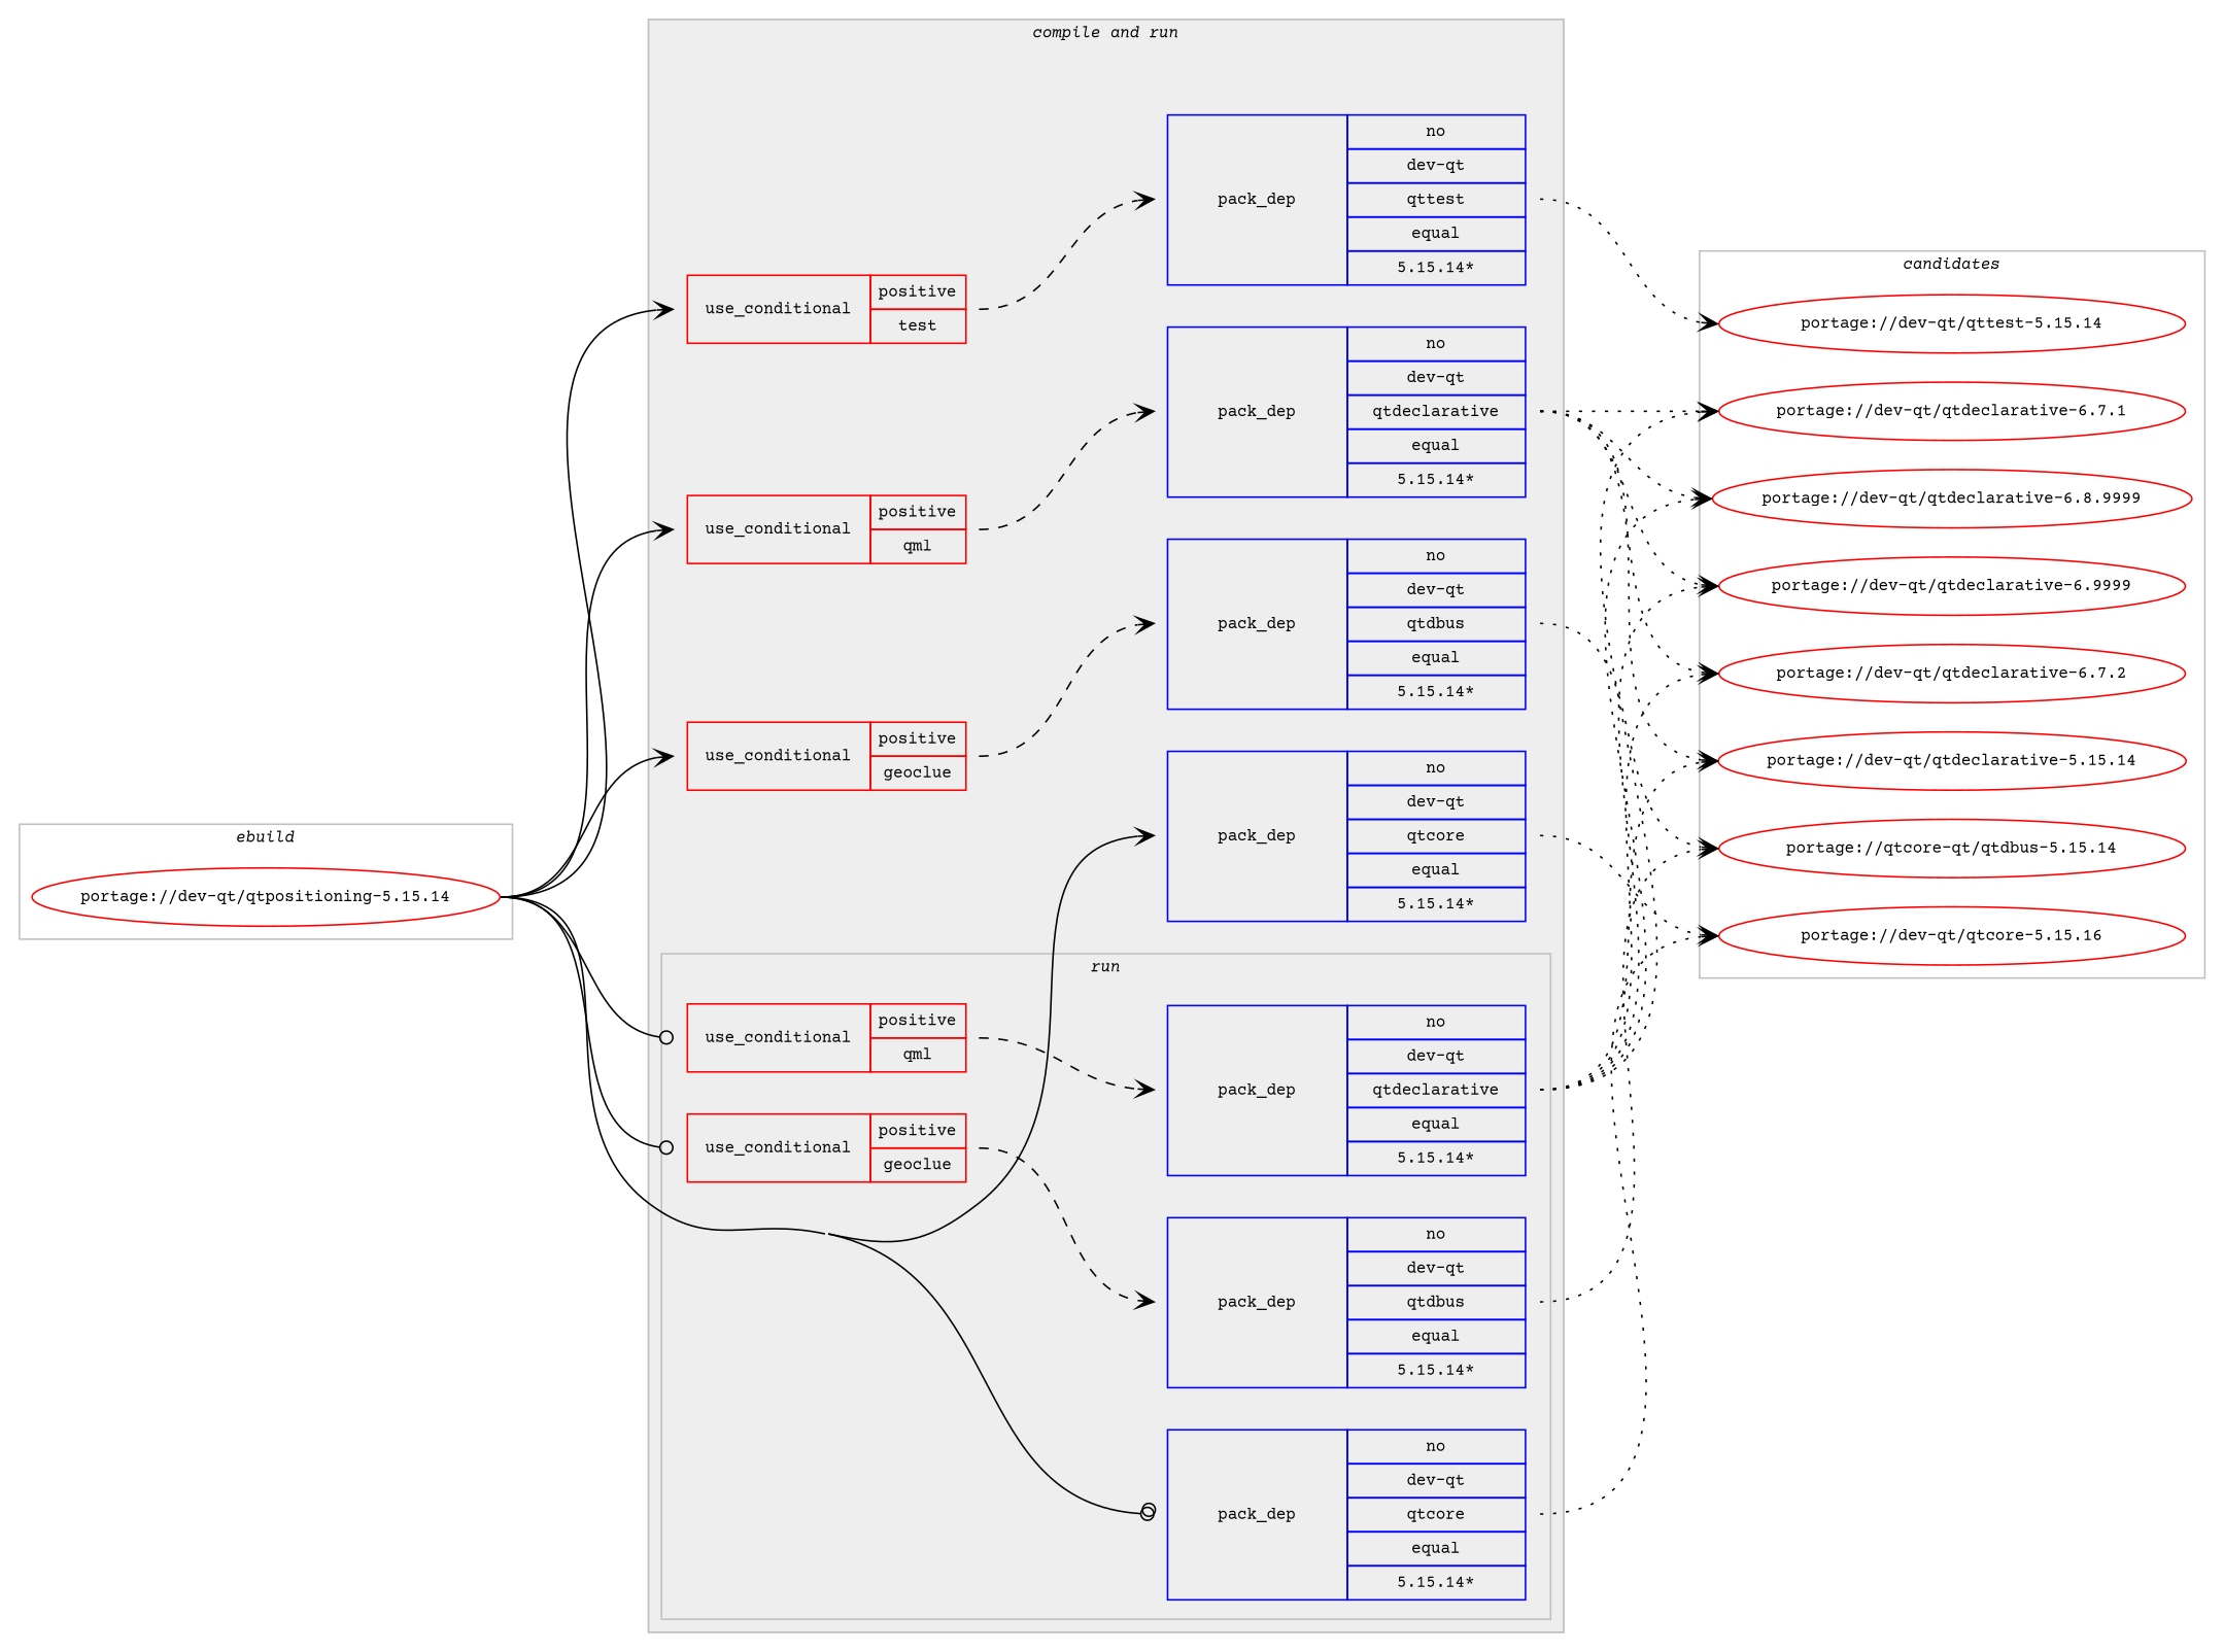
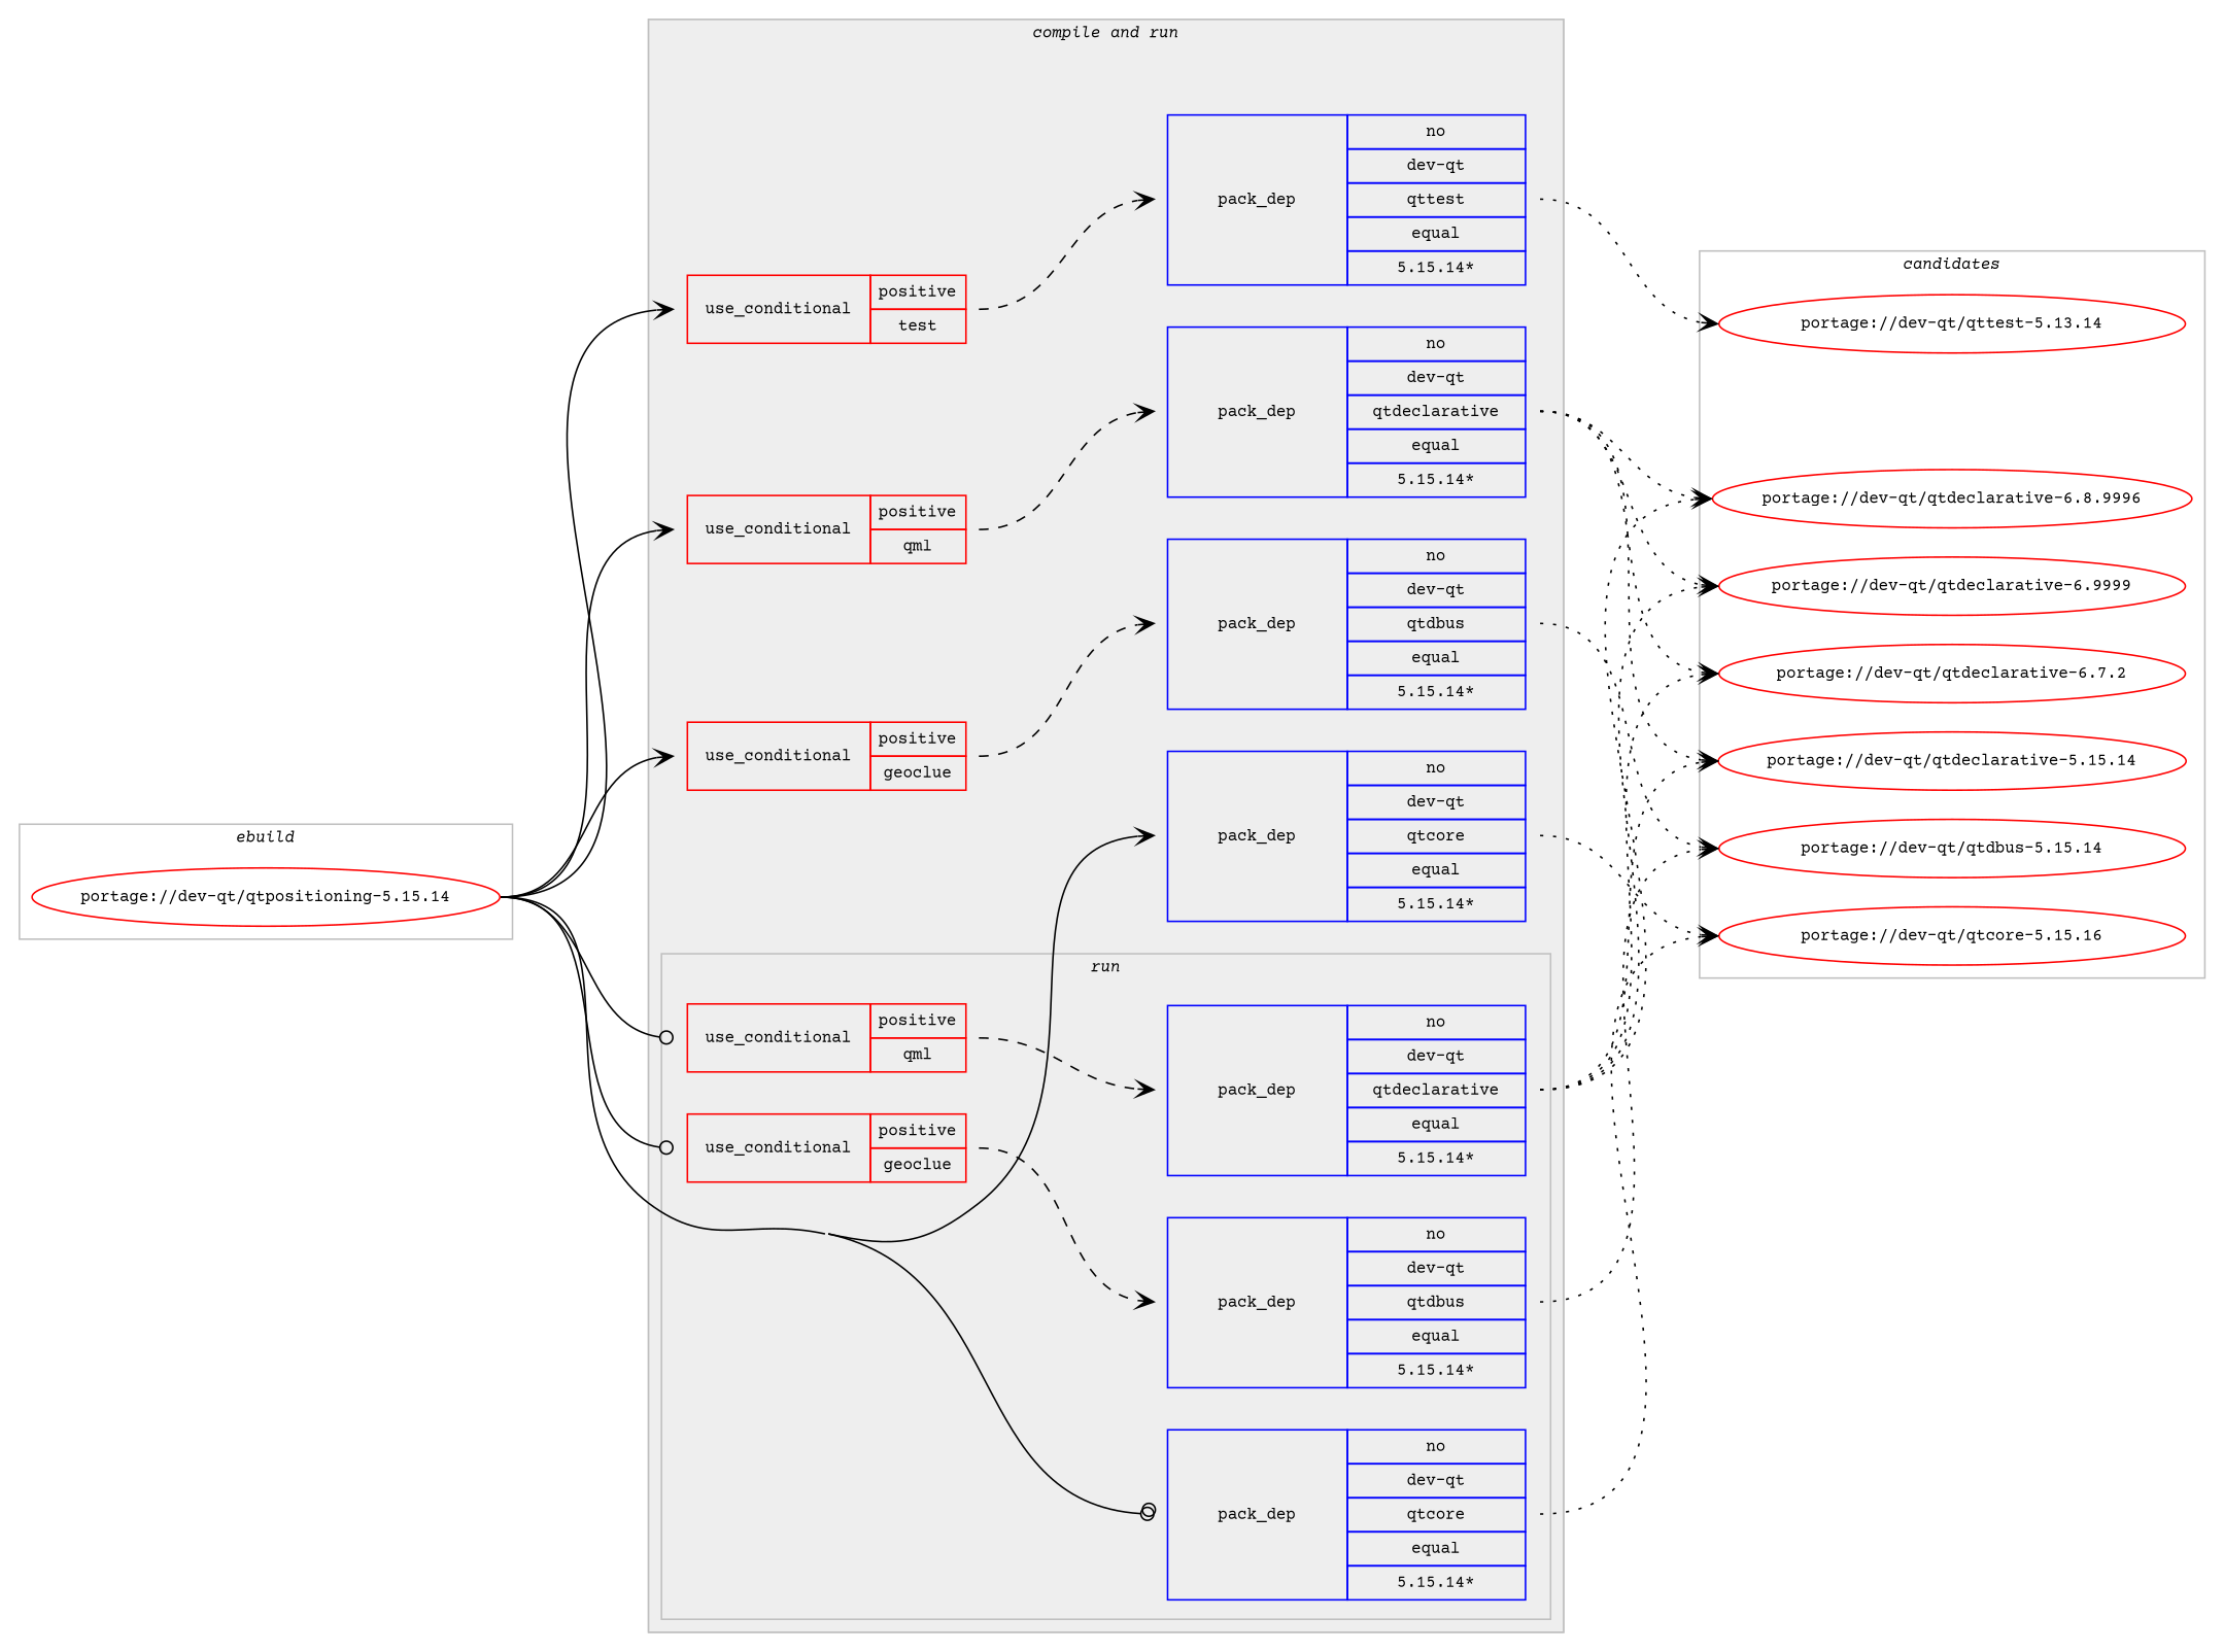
  digraph {
    compound=true
    concentrate=true
    fontname="Courier Prime"
    fontsize=10
    newrank=true
    rankdir=LR
    ranksep=1.5
    node [color=red fontname="Courier Prime" fontsize=10 shape=none]
    edge [arrowhead=vee fontname="Courier Prime" headport=w style=dotted tailport=e weight=100]
    n1 [label="portage://dev-qt/qtpositioning-5.15.14" width=4 shape=""]
    n2 [color=blue label=<<TABLE BORDER="0" CELLBORDER="1" CELLSPACING="0" CELLPADDING="4" WIDTH="220"><TR><TD ROWSPAN="6" CELLPADDING="30">pack_dep</TD></TR><TR><TD WIDTH="110">no</TD></TR><TR><TD>dev-qt</TD></TR><TR><TD>qtdbus</TD></TR><TR><TD>equal</TD></TR><TR><TD>5.15.14*</TD></TR></TABLE>>]
    n3 [label=<<TABLE BORDER="0" CELLBORDER="1" CELLSPACING="0" CELLPADDING="4"><TR><TD ROWSPAN="3" CELLPADDING="10">use_conditional</TD></TR><TR><TD>positive</TD></TR><TR><TD>geoclue</TD></TR></TABLE>>]
    n4 [color=blue label=<<TABLE BORDER="0" CELLBORDER="1" CELLSPACING="0" CELLPADDING="4" WIDTH="220"><TR><TD ROWSPAN="6" CELLPADDING="30">pack_dep</TD></TR><TR><TD WIDTH="110">no</TD></TR><TR><TD>dev-qt</TD></TR><TR><TD>qtdeclarative</TD></TR><TR><TD>equal</TD></TR><TR><TD>5.15.14*</TD></TR></TABLE>>]
    n5 [label=<<TABLE BORDER="0" CELLBORDER="1" CELLSPACING="0" CELLPADDING="4"><TR><TD ROWSPAN="3" CELLPADDING="10">use_conditional</TD></TR><TR><TD>positive</TD></TR><TR><TD>qml</TD></TR></TABLE>>]
    n6 [color=blue label=<<TABLE BORDER="0" CELLBORDER="1" CELLSPACING="0" CELLPADDING="4" WIDTH="220"><TR><TD ROWSPAN="6" CELLPADDING="30">pack_dep</TD></TR><TR><TD WIDTH="110">no</TD></TR><TR><TD>dev-qt</TD></TR><TR><TD>qttest</TD></TR><TR><TD>equal</TD></TR><TR><TD>5.15.14*</TD></TR></TABLE>>]
    n7 [label=<<TABLE BORDER="0" CELLBORDER="1" CELLSPACING="0" CELLPADDING="4"><TR><TD ROWSPAN="3" CELLPADDING="10">use_conditional</TD></TR><TR><TD>positive</TD></TR><TR><TD>test</TD></TR></TABLE>>]
    n8 [color=blue label=<<TABLE BORDER="0" CELLBORDER="1" CELLSPACING="0" CELLPADDING="4" WIDTH="220"><TR><TD ROWSPAN="6" CELLPADDING="30">pack_dep</TD></TR><TR><TD WIDTH="110">no</TD></TR><TR><TD>dev-qt</TD></TR><TR><TD>qtcore</TD></TR><TR><TD>equal</TD></TR><TR><TD>5.15.14*</TD></TR></TABLE>>]
    n9 [color=blue label=<<TABLE BORDER="0" CELLBORDER="1" CELLSPACING="0" CELLPADDING="4" WIDTH="220"><TR><TD ROWSPAN="6" CELLPADDING="30">pack_dep</TD></TR><TR><TD WIDTH="110">no</TD></TR><TR><TD>dev-qt</TD></TR><TR><TD>qtdbus</TD></TR><TR><TD>equal</TD></TR><TR><TD>5.15.14*</TD></TR></TABLE>>]
    n10 [label=<<TABLE BORDER="0" CELLBORDER="1" CELLSPACING="0" CELLPADDING="4"><TR><TD ROWSPAN="3" CELLPADDING="10">use_conditional</TD></TR><TR><TD>positive</TD></TR><TR><TD>geoclue</TD></TR></TABLE>>]
    n11 [color=blue label=<<TABLE BORDER="0" CELLBORDER="1" CELLSPACING="0" CELLPADDING="4" WIDTH="220"><TR><TD ROWSPAN="6" CELLPADDING="30">pack_dep</TD></TR><TR><TD WIDTH="110">no</TD></TR><TR><TD>dev-qt</TD></TR><TR><TD>qtdeclarative</TD></TR><TR><TD>equal</TD></TR><TR><TD>5.15.14*</TD></TR></TABLE>>]
    n12 [label=<<TABLE BORDER="0" CELLBORDER="1" CELLSPACING="0" CELLPADDING="4"><TR><TD ROWSPAN="3" CELLPADDING="10">use_conditional</TD></TR><TR><TD>positive</TD></TR><TR><TD>qml</TD></TR></TABLE>>]
    n13 [color=blue label=<<TABLE BORDER="0" CELLBORDER="1" CELLSPACING="0" CELLPADDING="4" WIDTH="220"><TR><TD ROWSPAN="6" CELLPADDING="30">pack_dep</TD></TR><TR><TD WIDTH="110">no</TD></TR><TR><TD>dev-qt</TD></TR><TR><TD>qtcore</TD></TR><TR><TD>equal</TD></TR><TR><TD>5.15.14*</TD></TR></TABLE>>]
-   n14 [label="portage://qtcore-qt/qtdbus-5.15.14" width=4 shape=""]
+   n14 [label="portage://dev-qt/qtdbus-5.15.14" width=4 shape=""]
    n15 [label="portage://dev-qt/qtdeclarative-5.15.14" width=4 shape=""]
-   n16 [label="portage://dev-qt/qtdeclarative-6.7.1" width=4 shape=""]
    n17 [label="portage://dev-qt/qtdeclarative-6.7.2" width=4 shape=""]
-   n18 [label="portage://dev-qt/qtdeclarative-6.8.9999" width=4 shape=""]
+   n18 [label="portage://dev-qt/qtdeclarative-6.8.9996" width=4 shape=""]
    n19 [label="portage://dev-qt/qtdeclarative-6.9999" width=4 shape=""]
-   n20 [label="portage://dev-qt/qttest-5.15.14" width=4 shape=""]
+   n20 [label="portage://dev-qt/qttest-5.13.14" width=4 shape=""]
    n21 [label="portage://dev-qt/qtcore-5.15.16" width=4 shape=""]
    subgraph cluster_1 {
      color=gray
      label=<<i>ebuild</i>>
      rank=same
      n1
    }
    subgraph cluster_2 {
      color=gray
      label=<<i>dependencies</i>>
      subgraph cluster_3 {
        color=gray
        fillcolor="#eeeeee"
        label=<<i>compile</i>>
        style=filled
        subgraph sub_4 {
          color=gray
          fillcolor="#eeeeee"
          label=<<i>compile</i>>
          style=filled
          n3
          subgraph sub_5 {
            color=gray
            fillcolor="#eeeeee"
            label=<<i>compile</i>>
            style=filled
            n2
          }
        }
        subgraph sub_6 {
          color=gray
          fillcolor="#eeeeee"
          label=<<i>compile</i>>
          style=filled
          n5
          subgraph sub_7 {
            color=gray
            fillcolor="#eeeeee"
            label=<<i>compile</i>>
            style=filled
            n4
          }
        }
        subgraph sub_8 {
          color=gray
          fillcolor="#eeeeee"
          label=<<i>compile</i>>
          style=filled
          n7
          subgraph sub_9 {
            color=gray
            fillcolor="#eeeeee"
            label=<<i>compile</i>>
            style=filled
            n6
          }
        }
        subgraph sub_10 {
          color=gray
          fillcolor="#eeeeee"
          label=<<i>compile</i>>
          style=filled
          n8
        }
      }
      subgraph cluster_11 {
        color=gray
        fillcolor="#eeeeee"
        label=<<i>compile and run</i>>
        style=filled
      }
      subgraph cluster_12 {
        color=gray
        fillcolor="#eeeeee"
        label=<<i>run</i>>
        style=filled
        subgraph sub_13 {
          color=gray
          fillcolor="#eeeeee"
          label=<<i>run</i>>
          style=filled
          n10
          subgraph sub_14 {
            color=gray
            fillcolor="#eeeeee"
            label=<<i>run</i>>
            style=filled
            n9
          }
        }
        subgraph sub_15 {
          color=gray
          fillcolor="#eeeeee"
          label=<<i>run</i>>
          style=filled
          n12
          subgraph sub_16 {
            color=gray
            fillcolor="#eeeeee"
            label=<<i>run</i>>
            style=filled
            n11
          }
        }
        subgraph sub_17 {
          color=gray
          fillcolor="#eeeeee"
          label=<<i>run</i>>
          style=filled
          n13
        }
      }
    }
    subgraph cluster_18 {
      color=gray
      label=<<i>candidates</i>>
      rank=same
      subgraph sub_19 {
        color=black
        label=<<i>candidates</i>>
        nodesep=1
        rank=same
        n14
      }
      subgraph sub_20 {
        color=black
        label=<<i>candidates</i>>
        nodesep=1
        rank=same
        n15
-       n16
        n17
        n18
        n19
      }
      subgraph sub_21 {
        color=black
        label=<<i>candidates</i>>
        nodesep=1
        rank=same
        n20
      }
      subgraph sub_22 {
        color=black
        label=<<i>candidates</i>>
        nodesep=1
        rank=same
        n21
      }
      subgraph sub_23 {
        color=black
        label=<<i>candidates</i>>
        nodesep=1
        rank=same
        n14
      }
      subgraph sub_24 {
        color=black
        label=<<i>candidates</i>>
        nodesep=1
        rank=same
        n15
-       n16
        n17
        n18
        n19
      }
      subgraph sub_25 {
        color=black
        label=<<i>candidates</i>>
        nodesep=1
        rank=same
        n21
      }
    }
    n1 -> n3 [style=solid weight=20]
    n1 -> n5 [style=solid weight=20]
    n1 -> n7 [style=solid weight=20]
    n1 -> n8 [style=solid weight=20]
    n1 -> n10 [arrowhead=odot style=solid weight=20]
    n1 -> n12 [arrowhead=odot style=solid weight=20]
    n1 -> n13 [arrowhead=odot style=solid weight=20]
    n2 -> n14
    n3 -> n2 [style=dashed weight=20]
    n4 -> n15
-   n4 -> n16
    n4 -> n17
    n4 -> n18
    n4 -> n19
    n5 -> n4 [style=dashed weight=20]
    n6 -> n20
    n7 -> n6 [style=dashed weight=20]
    n8 -> n21
    n9 -> n14
    n10 -> n9 [style=dashed weight=20]
    n11 -> n15
-   n11 -> n16
    n11 -> n17
    n11 -> n18
    n11 -> n19
    n12 -> n11 [style=dashed weight=20]
    n13 -> n21
  }
